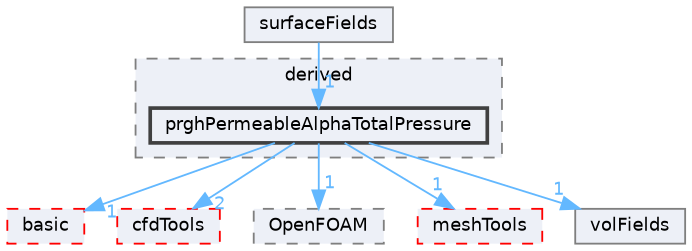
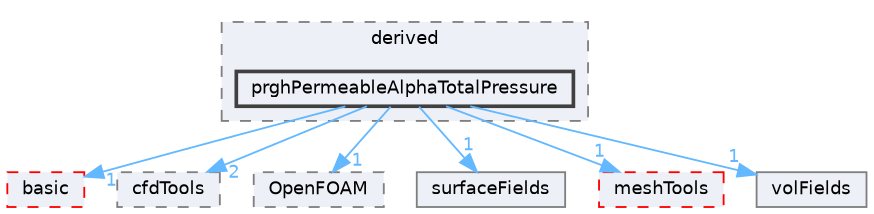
  digraph {
    compound=true
    node [color=red fillcolor="#edf0f7" fontname=Helvetica fontsize=10 shape=box style="filled,dashed"]
    edge [color=steelblue1 fontcolor=steelblue1 fontname=Helvetica fontsize=10 headlabel=1 labeldistance=1.5 labelfontname=Helvetica labelfontsize=10]
    n1 [color=grey25 height=0.2 label=prghPermeableAlphaTotalPressure style="filled,bold" width=0.4]
    n2 [height=0.2 label=basic width=0.4]
-   n3 [height=0.2 label=cfdTools width=0.4]
+   n3 [color=grey50 height=0.2 label=cfdTools width=0.4]
    n4 [color=grey50 height=0.2 label=OpenFOAM width=0.4]
    n5 [color=grey50 height=0.2 label=surfaceFields style=filled width=0.4]
    n6 [height=0.2 label=meshTools width=0.4]
    n7 [color=grey50 height=0.2 label=volFields style=filled width=0.4]
    subgraph cluster_1 {
      bgcolor="#edf0f7"
      fontname=Helvetica
      fontsize=10
      label=derived
      pencolor=grey50
      style="filled,dashed"
      n1
    }
    n1 -> n2
    n1 -> n3 [headlabel=2]
    n1 -> n4
-   n5 -> n1
+   n1 -> n5
    n1 -> n6
    n1 -> n7
  }
